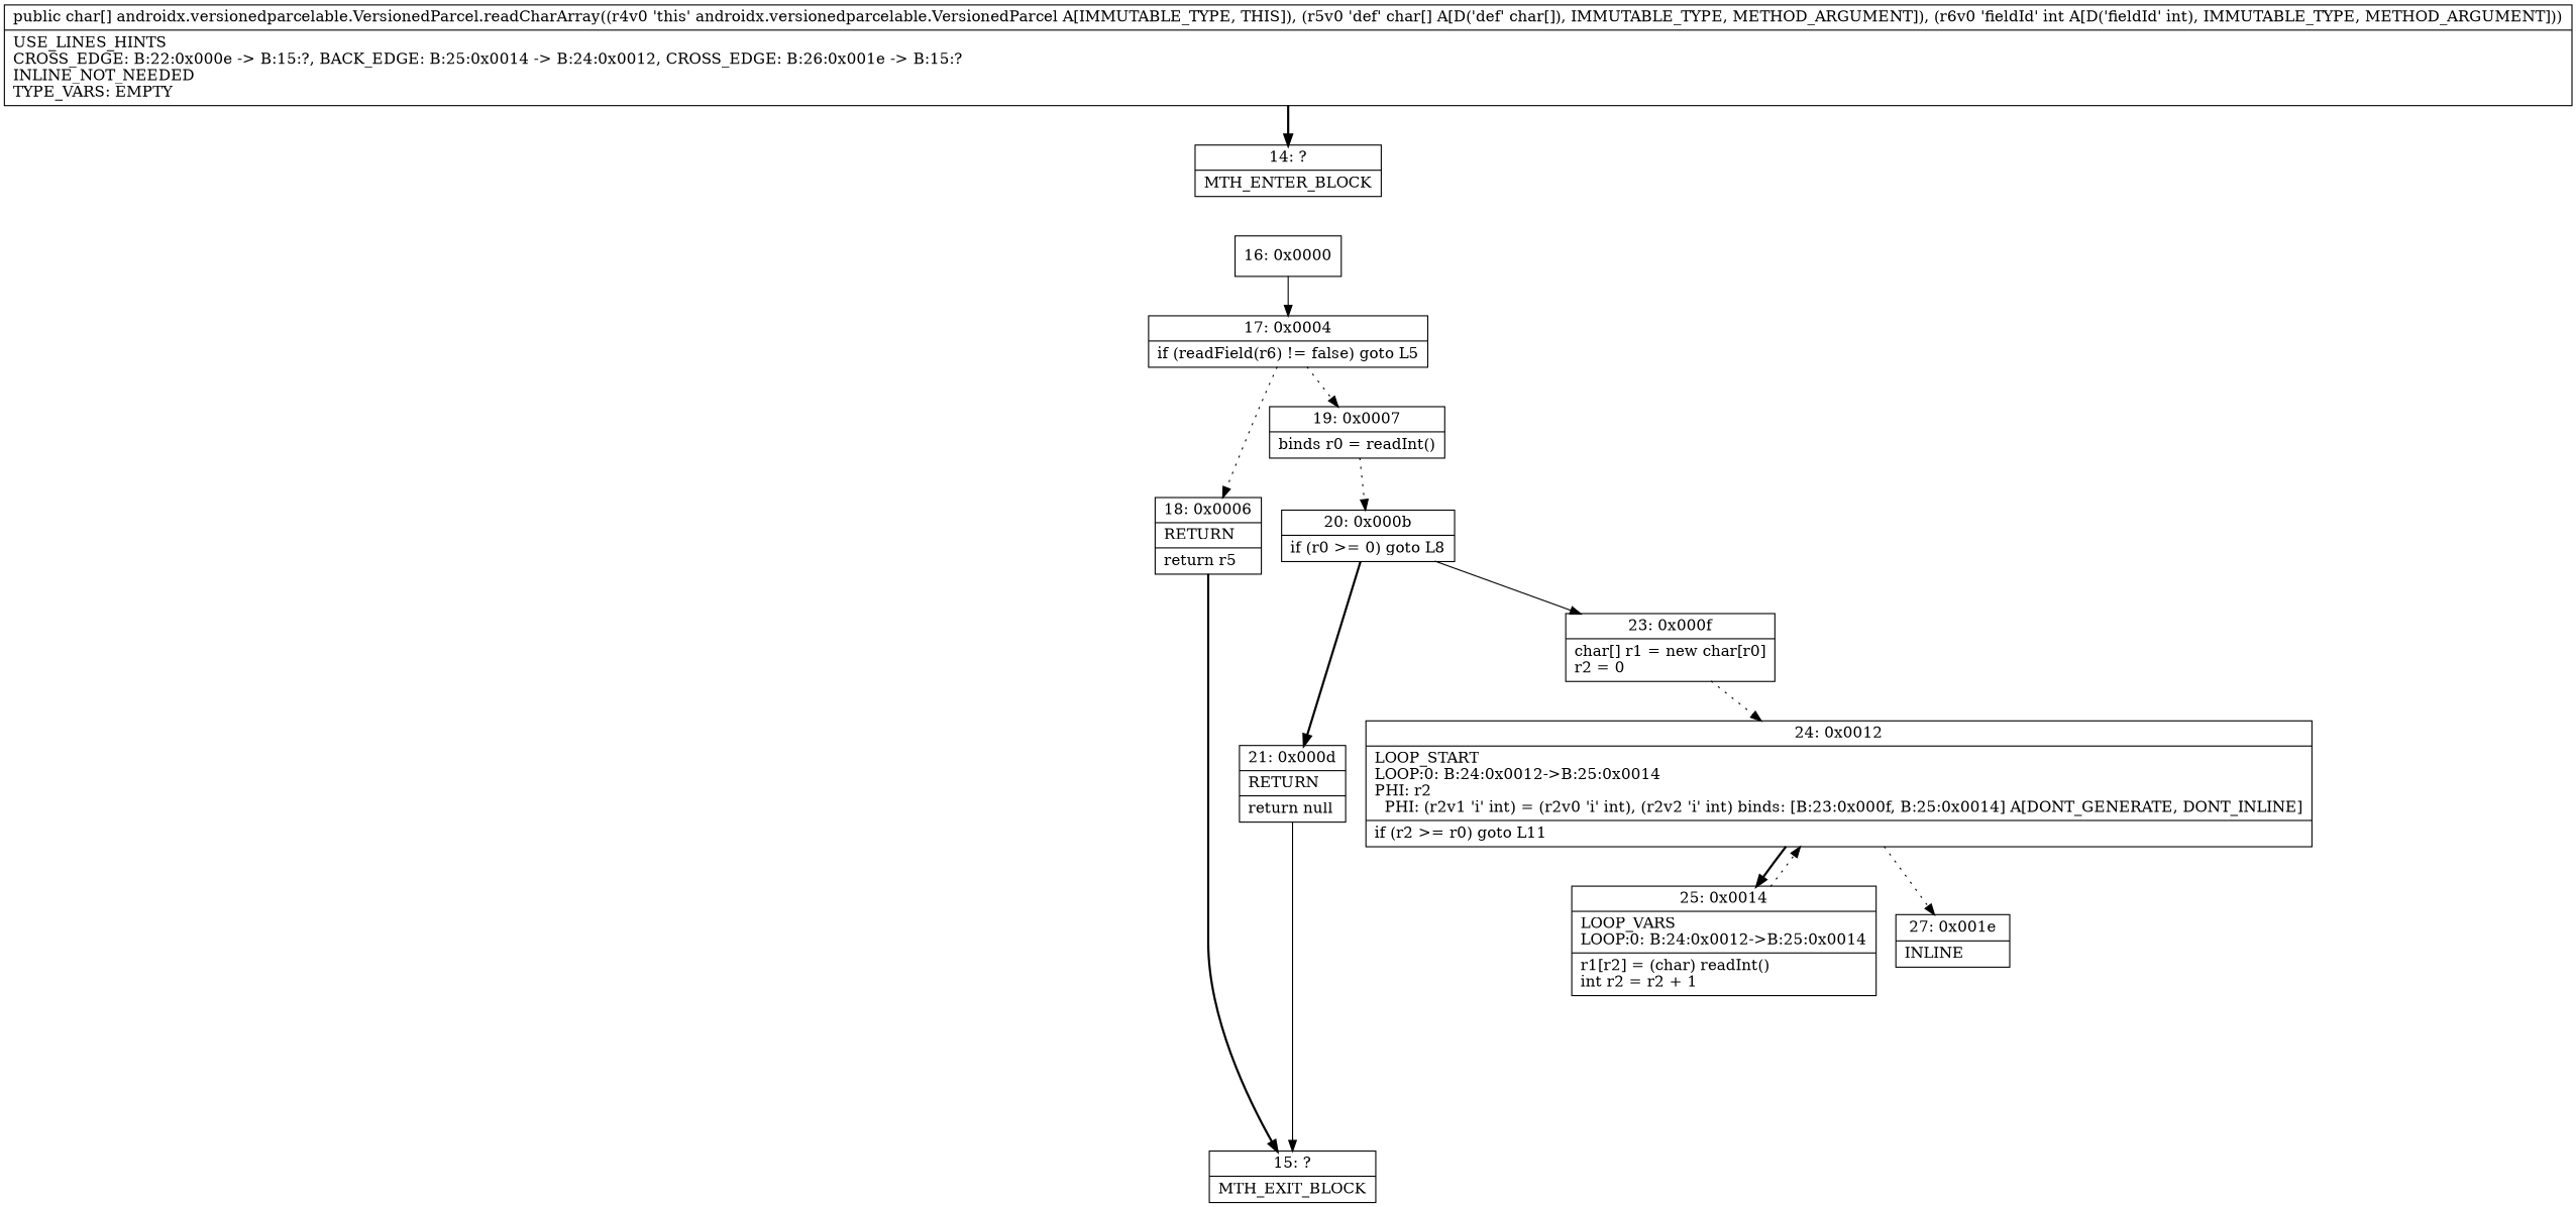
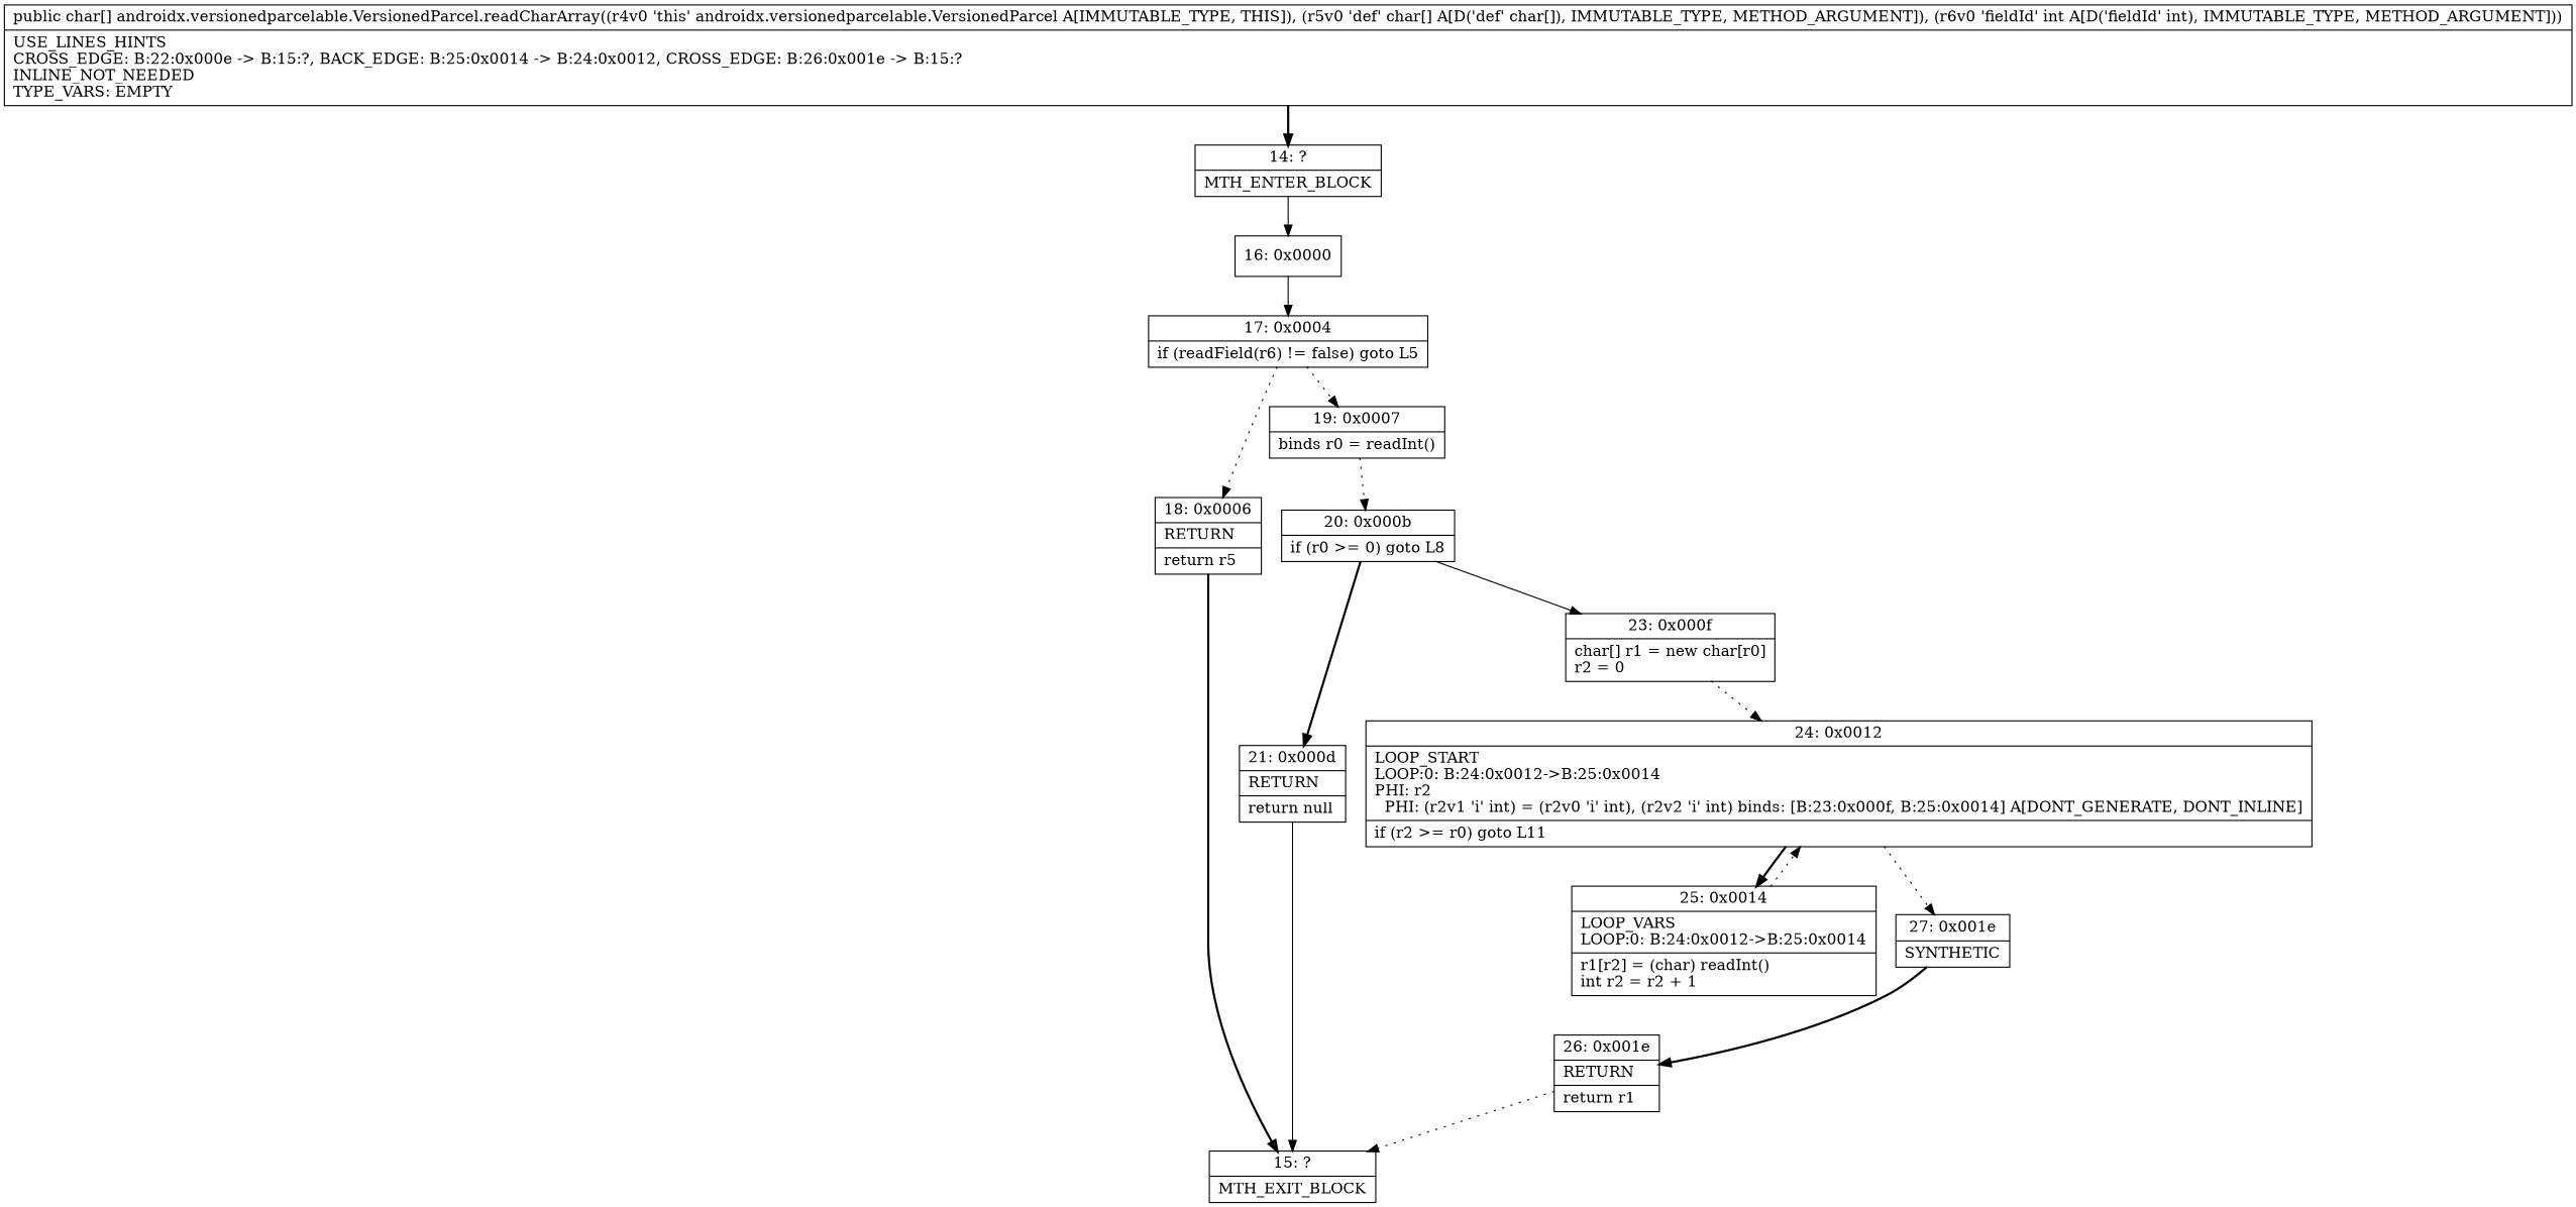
  digraph {
    node [shape=record]
    edge [style=dotted]
    n1 [label="{14\:\ ?|MTH_ENTER_BLOCK\l}"]
    n2 [label="{16\:\ 0x0000}"]
    n3 [label="{17\:\ 0x0004|if (readField(r6) != false) goto L5\l}"]
    n4 [label="{18\:\ 0x0006|RETURN\l|return r5\l}"]
    n5 [label="{19\:\ 0x0007|binds r0 = readInt()\l}"]
    n6 [label="{15\:\ ?|MTH_EXIT_BLOCK\l}"]
    n7 [label="{20\:\ 0x000b|if (r0 \>= 0) goto L8\l}"]
    n8 [label="{21\:\ 0x000d|RETURN\l|return null\l}"]
    n9 [label="{23\:\ 0x000f|char[] r1 = new char[r0]\lr2 = 0\l}"]
    n10 [label="{24\:\ 0x0012|LOOP_START\lLOOP:0: B:24:0x0012\-\>B:25:0x0014\lPHI: r2 \l  PHI: (r2v1 'i' int) = (r2v0 'i' int), (r2v2 'i' int) binds: [B:23:0x000f, B:25:0x0014] A[DONT_GENERATE, DONT_INLINE]\l|if (r2 \>= r0) goto L11\l}"]
    n11 [label="{25\:\ 0x0014|LOOP_VARS\lLOOP:0: B:24:0x0012\-\>B:25:0x0014\l|r1[r2] = (char) readInt()\lint r2 = r2 + 1\l}"]
-   n12 [label="{27\:\ 0x001e|INLINE\l}"]
+   n12 [label="{27\:\ 0x001e|SYNTHETIC\l}"]
+   n13 [label="{26\:\ 0x001e|RETURN\l|return r1\l}"]
    n14 [label="{public char[] androidx.versionedparcelable.VersionedParcel.readCharArray((r4v0 'this' androidx.versionedparcelable.VersionedParcel A[IMMUTABLE_TYPE, THIS]), (r5v0 'def' char[] A[D('def' char[]), IMMUTABLE_TYPE, METHOD_ARGUMENT]), (r6v0 'fieldId' int A[D('fieldId' int), IMMUTABLE_TYPE, METHOD_ARGUMENT]))  | USE_LINES_HINTS\lCROSS_EDGE: B:22:0x000e \-\> B:15:?, BACK_EDGE: B:25:0x0014 \-\> B:24:0x0012, CROSS_EDGE: B:26:0x001e \-\> B:15:?\lINLINE_NOT_NEEDED\lTYPE_VARS: EMPTY\l}"]
+   n1 -> n2 [style=solid]
    n2 -> n3 [style=solid]
    n3 -> n4
    n3 -> n5
    n4 -> n6 [style=bold]
    n5 -> n7
    n7 -> n8 [style=bold]
    n7 -> n9 [style=solid]
    n8 -> n6 [style=solid]
    n9 -> n10
    n10 -> n11 [style=bold]
    n10 -> n12
    n11 -> n10
+   n12 -> n13 [style=bold]
+   n13 -> n6
    n14 -> n1 [style=bold]
  }
